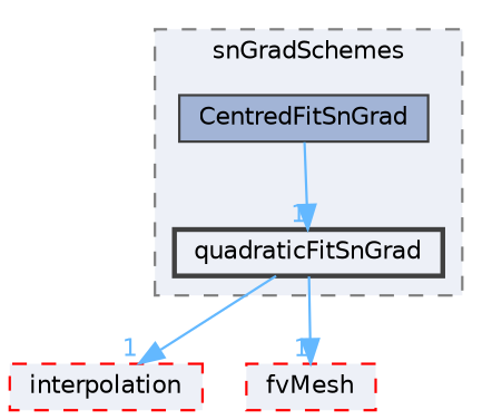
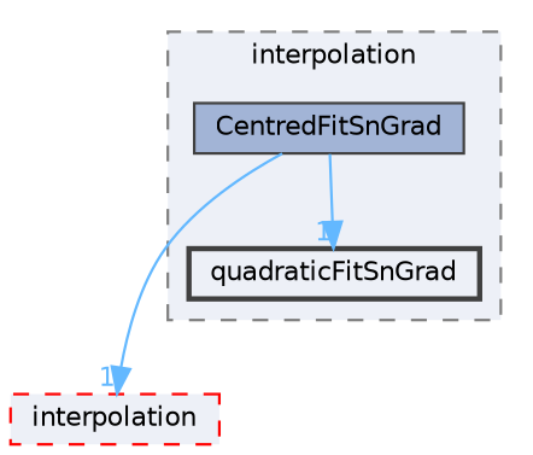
  digraph {
    compound=true
    node [color=grey25 fillcolor="#edf0f7" fontname=Helvetica fontsize=10 shape=box style="filled,dashed"]
    edge [color=steelblue1 fontcolor=steelblue1 fontname=Helvetica fontsize=10 headlabel=1 labeldistance=1.5 labelfontname=Helvetica labelfontsize=10]
    n1 [fillcolor="#a2b4d6" height=0.2 label=CentredFitSnGrad style=filled width=0.4]
    n2 [height=0.2 label=quadraticFitSnGrad style="filled,bold" width=0.4]
    n3 [color=red height=0.2 label=interpolation width=0.4]
-   n4 [color=red height=0.2 label=fvMesh width=0.4]
    subgraph cluster_1 {
      bgcolor="#edf0f7"
      fontname=Helvetica
      fontsize=10
-     label=snGradSchemes
+     label=interpolation
      pencolor=grey50
      style="filled,dashed"
      n1
      n2
    }
    n1 -> n2
-   n2 -> n3
-   n2 -> n4
+   n1 -> n3
  }
